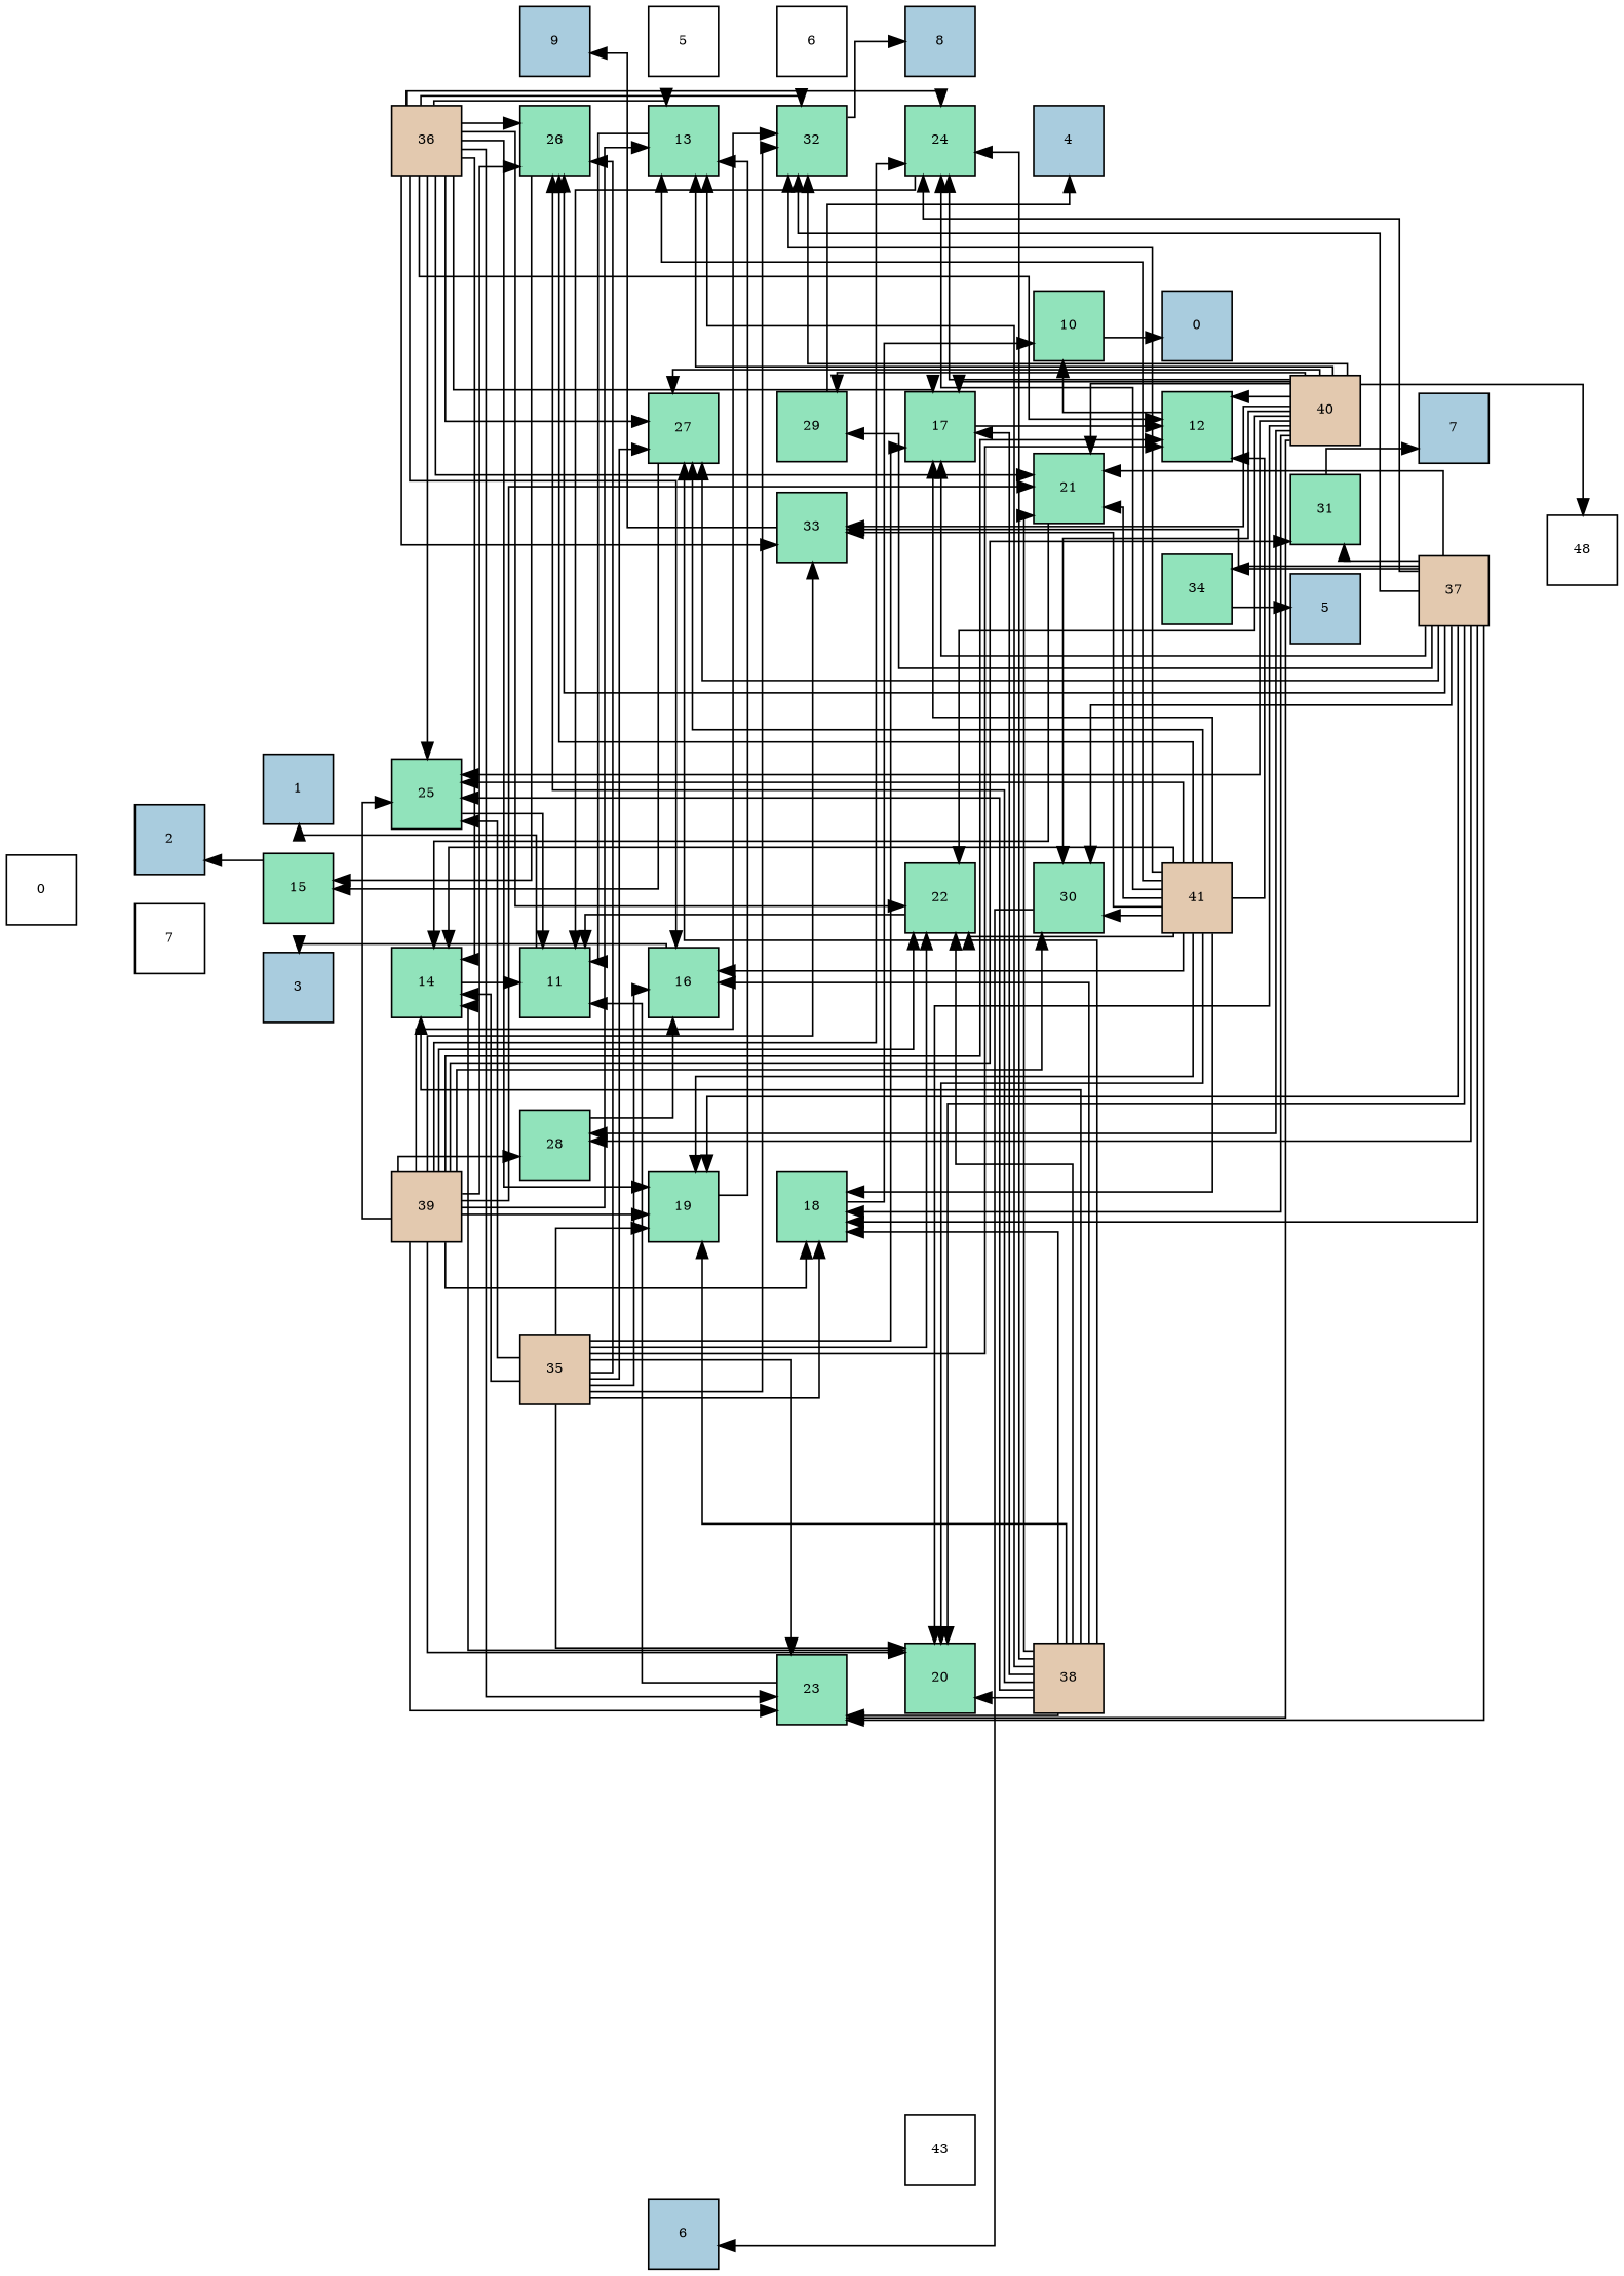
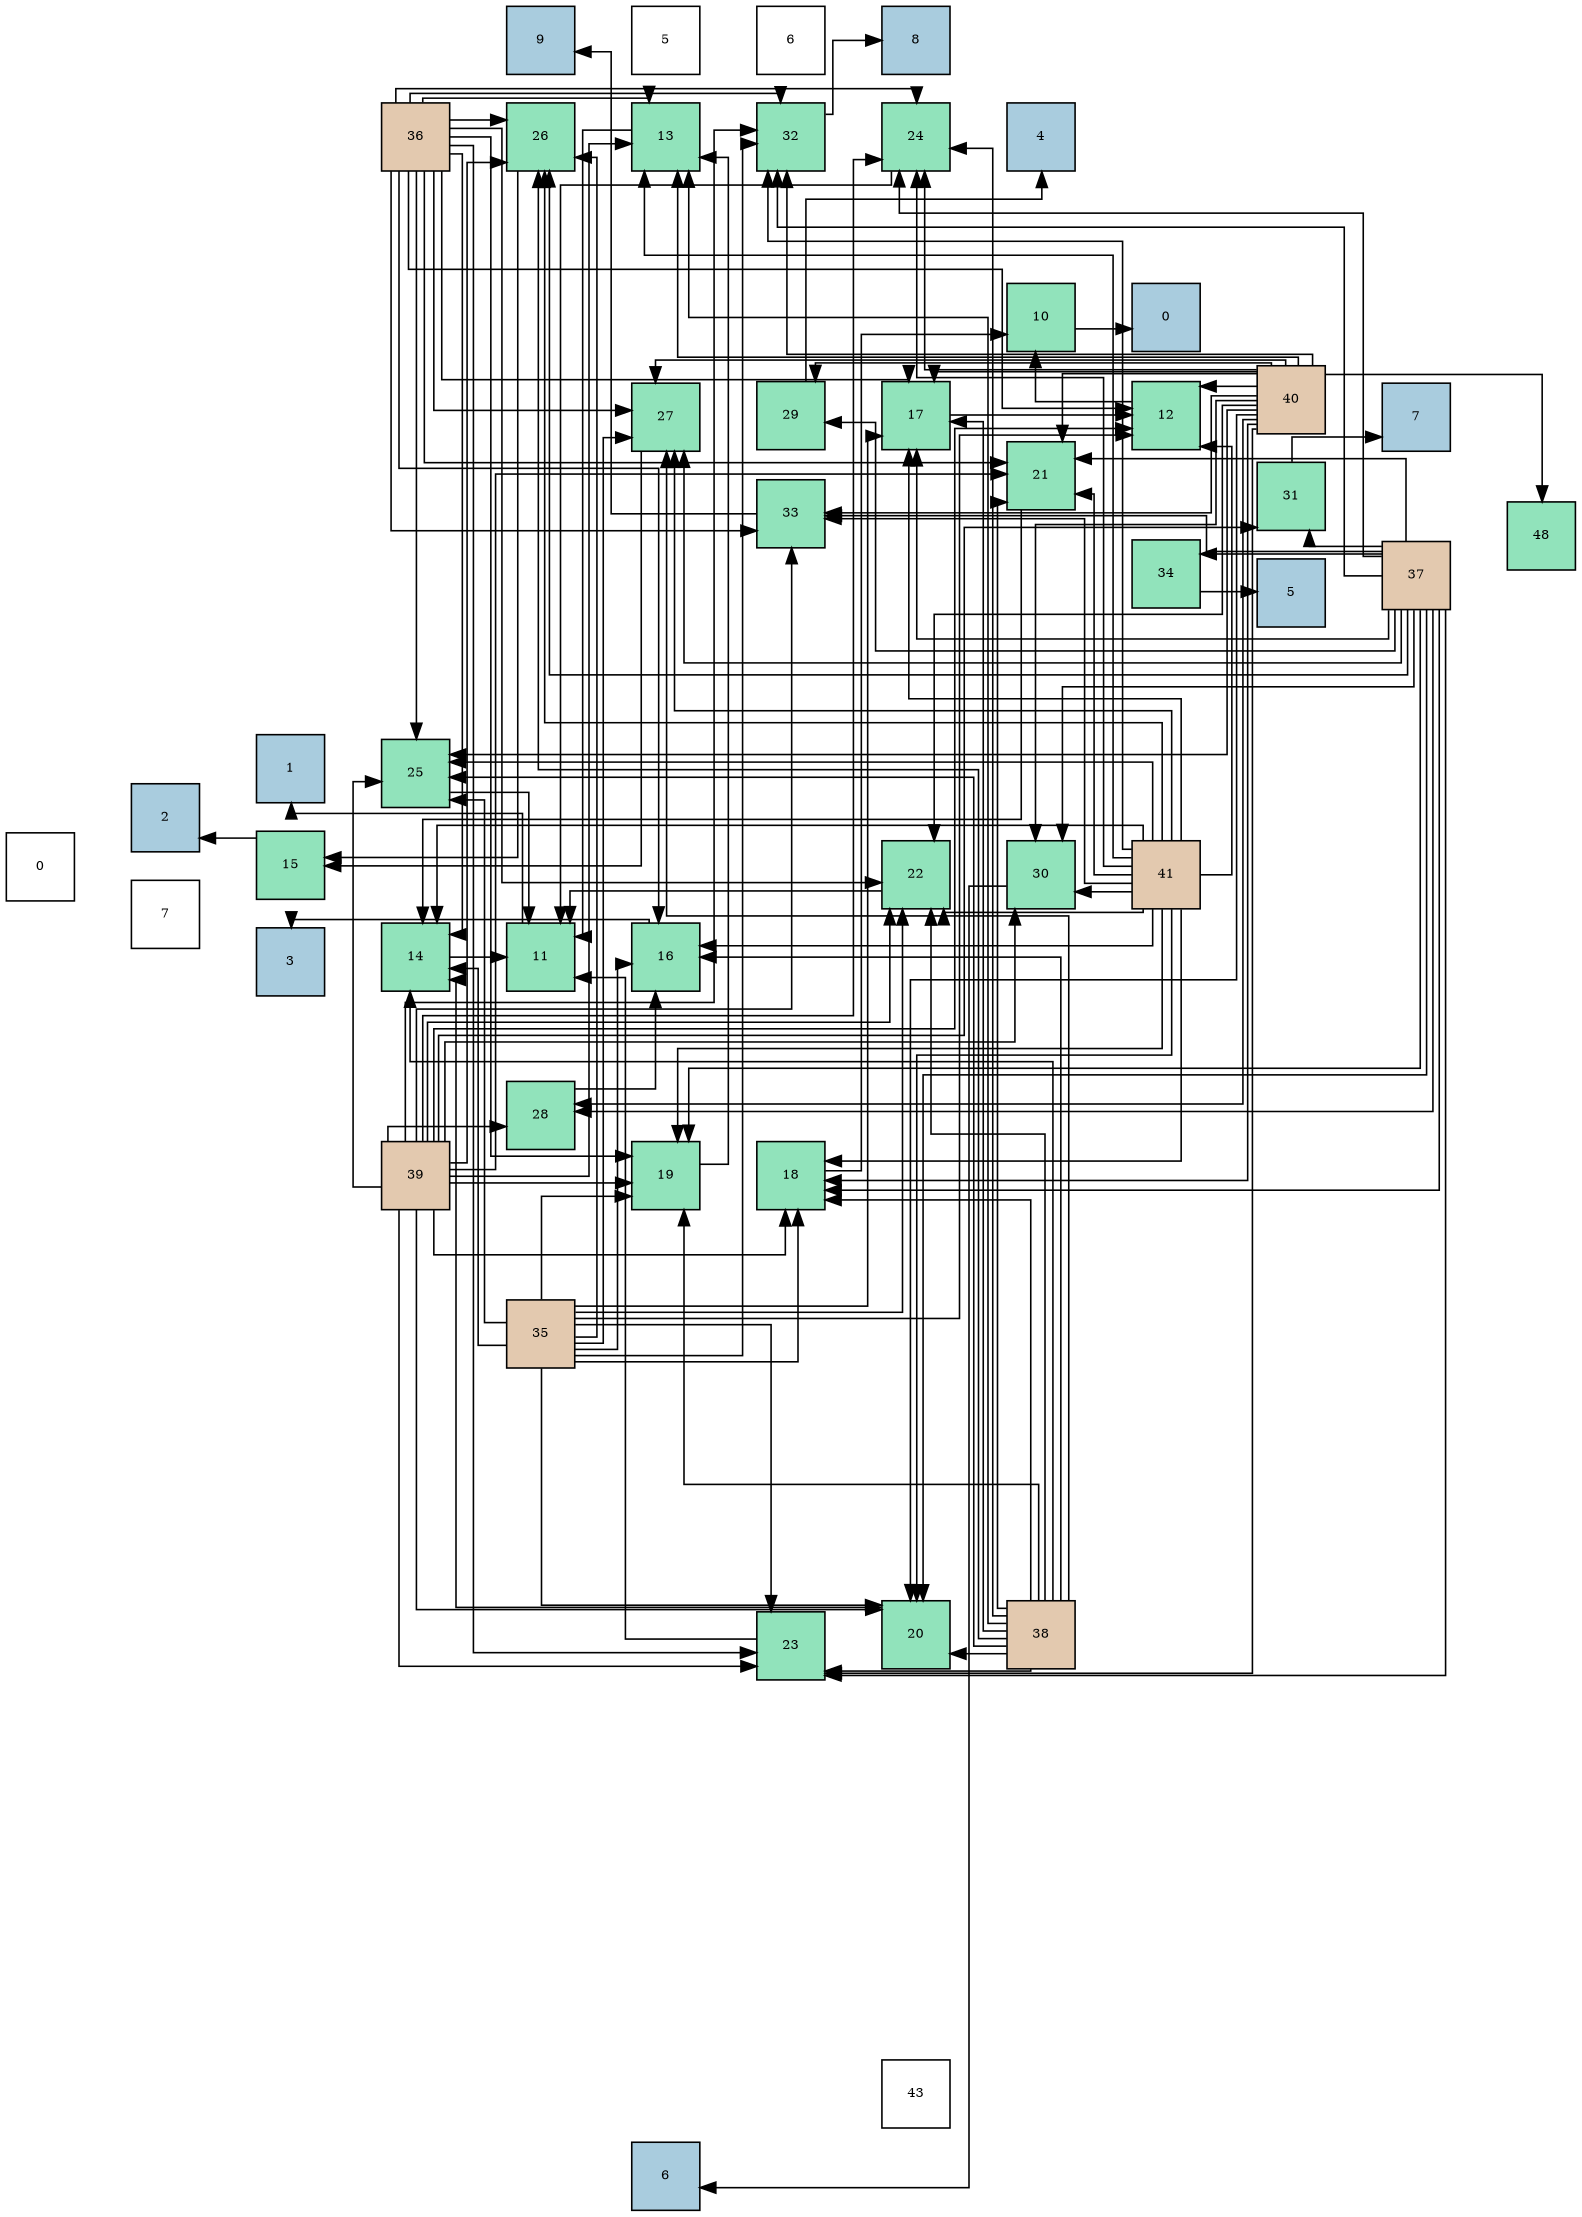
  digraph {
    rank=same
    rankdir=LR
    splines=ortho
    node [fillcolor="#91e3bb" fixedsize=true fontsize=8 shape=square style=filled]
    edge [constraint=false style=vis]
    n1 [fillcolor="#ffffff" label=0 width=0.6]
    n2 [fillcolor="#a9ccde" label=2 width=0.6]
    n3 [fillcolor="#ffffff" label=7 width=0.6]
    n4 [fillcolor="#a9ccde" label=1 width=0.6]
    n5 [label=15 width=0.6]
    n6 [fillcolor="#a9ccde" label=3 width=0.6]
    n7 [fillcolor="#e3c9af" label=36 width=0.6]
    n8 [label=25 width=0.6]
    n9 [label=14 width=0.6]
    n10 [fillcolor="#a9ccde" label=9 width=0.6]
    n11 [label=26 width=0.6]
    n12 [label=13 width=0.6]
    n13 [label=32 width=0.6]
    n14 [label=27 width=0.6]
    n15 [label=24 width=0.6]
    n16 [label=16 width=0.6]
    n17 [label=33 width=0.6]
    n18 [label=17 width=0.6]
    n19 [label=19 width=0.6]
    n20 [label=22 width=0.6]
    n21 [label=21 width=0.6]
    n22 [label=12 width=0.6]
    n23 [label=23 width=0.6]
    n24 [label=11 width=0.6]
    n25 [fillcolor="#ffffff" label=5 width=0.6]
    n26 [label=29 width=0.6]
    n27 [fillcolor="#a9ccde" label=8 width=0.6]
    n28 [label=28 width=0.6]
    n29 [fillcolor="#a9ccde" label=4 width=0.6]
    n30 [label=10 width=0.6]
    n31 [label=18 width=0.6]
    n32 [label=30 width=0.6]
    n33 [label=34 width=0.6]
    n34 [label=31 width=0.6]
    n35 [fillcolor="#e3c9af" label=40 width=0.6]
    n36 [label=20 width=0.6]
    n37 [fillcolor="#ffffff" label=43 width=0.6]
    n38 [fillcolor="#ffffff" label=6 width=0.6]
    n39 [fillcolor="#e3c9af" label=39 width=0.6]
    n40 [fillcolor="#a9ccde" label=0 width=0.6]
    n41 [fillcolor="#e3c9af" label=35 width=0.6]
    n42 [fillcolor="#a9ccde" label=6 width=0.6]
    n43 [fillcolor="#e3c9af" label=38 width=0.6]
    n44 [fillcolor="#e3c9af" label=41 width=0.6]
    n45 [fillcolor="#a9ccde" label=7 width=0.6]
    n46 [fillcolor="#e3c9af" label=37 width=0.6]
-   n47 [fillcolor="#ffffff" label=48 width=0.6]
+   n47 [label=48 width=0.6]
    n48 [fillcolor="#a9ccde" label=5 width=0.6]
    n1 -> n2 [constraint=true style=invis]
    n1 -> n3 [constraint=true style=invis]
    n2 -> n4 [constraint=true style=invis]
    n2 -> n5 [constraint=true style=invis]
    n3 -> n5 [constraint=true style=invis]
    n3 -> n6 [constraint=true style=invis]
    n4 -> n7 [constraint=true style=invis]
    n4 -> n8 [constraint=true style=invis]
    n5 -> n2
    n5 -> n8 [constraint=true style=invis]
    n5 -> n9 [constraint=true style=invis]
    n6 -> n9 [constraint=true style=invis]
    n6 -> n39 [constraint=true style=invis]
    n7 -> n8
    n7 -> n9
    n7 -> n10 [constraint=true style=invis]
    n7 -> n11
    n7 -> n11 [constraint=true style=invis]
    n7 -> n12
    n7 -> n13
    n7 -> n14
    n7 -> n15
    n7 -> n16
    n7 -> n17
    n7 -> n18
    n7 -> n19
    n7 -> n20
    n7 -> n21
    n7 -> n22
    n7 -> n23
    n8 -> n11 [constraint=true style=invis]
    n8 -> n24
    n8 -> n24 [constraint=true style=invis]
    n9 -> n24
    n9 -> n24 [constraint=true style=invis]
    n9 -> n28 [constraint=true style=invis]
    n10 -> n12 [constraint=true style=invis]
    n10 -> n25 [constraint=true style=invis]
    n11 -> n5
    n11 -> n12 [constraint=true style=invis]
    n11 -> n14 [constraint=true style=invis]
    n12 -> n13 [constraint=true style=invis]
    n12 -> n24
    n12 -> n26 [constraint=true style=invis]
    n13 -> n15 [constraint=true style=invis]
    n13 -> n27
    n13 -> n27 [constraint=true style=invis]
    n14 -> n5
    n14 -> n17 [constraint=true style=invis]
    n14 -> n26 [constraint=true style=invis]
    n15 -> n24
    n15 -> n29 [constraint=true style=invis]
    n15 -> n30 [constraint=true style=invis]
    n16 -> n6
    n16 -> n17 [constraint=true style=invis]
    n16 -> n31 [constraint=true style=invis]
    n17 -> n10
    n17 -> n18 [constraint=true style=invis]
    n17 -> n20 [constraint=true style=invis]
    n18 -> n21 [constraint=true style=invis]
    n18 -> n22
    n18 -> n30 [constraint=true style=invis]
    n19 -> n12
    n19 -> n23 [constraint=true style=invis]
    n19 -> n31 [constraint=true style=invis]
    n20 -> n21 [constraint=true style=invis]
    n20 -> n24
    n20 -> n32 [constraint=true style=invis]
    n21 -> n9
    n21 -> n22 [constraint=true style=invis]
    n21 -> n33 [constraint=true style=invis]
    n22 -> n30
    n22 -> n34 [constraint=true style=invis]
    n22 -> n35 [constraint=true style=invis]
    n23 -> n24
    n23 -> n36 [constraint=true style=invis]
    n23 -> n37 [constraint=true style=invis]
    n24 -> n4
    n24 -> n14 [constraint=true style=invis]
    n24 -> n16 [constraint=true style=invis]
    n25 -> n13 [constraint=true style=invis]
    n25 -> n38 [constraint=true style=invis]
    n26 -> n15 [constraint=true style=invis]
    n26 -> n18 [constraint=true style=invis]
    n26 -> n29
    n27 -> n29 [constraint=true style=invis]
    n28 -> n16
    n28 -> n16 [constraint=true style=invis]
    n28 -> n19 [constraint=true style=invis]
    n29 -> n40 [constraint=true style=invis]
    n30 -> n22 [constraint=true style=invis]
    n30 -> n40
    n30 -> n40 [constraint=true style=invis]
    n31 -> n20 [constraint=true style=invis]
    n31 -> n30
    n31 -> n36 [constraint=true style=invis]
    n32 -> n33 [constraint=true style=invis]
    n32 -> n42
    n32 -> n44 [constraint=true style=invis]
    n33 -> n34 [constraint=true style=invis]
    n33 -> n48
    n33 -> n48 [constraint=true style=invis]
    n34 -> n45
    n34 -> n45 [constraint=true style=invis]
    n34 -> n46 [constraint=true style=invis]
    n35 -> n8
    n35 -> n12
    n35 -> n13
    n35 -> n14
    n35 -> n15
    n35 -> n17
    n35 -> n18
    n35 -> n20
    n35 -> n21
    n35 -> n22
    n35 -> n23
    n35 -> n26
    n35 -> n28
    n35 -> n31
    n35 -> n32
    n35 -> n36
    n35 -> n45 [constraint=true style=invis]
    n35 -> n47
    n36 -> n9
    n36 -> n32 [constraint=true style=invis]
    n36 -> n43 [constraint=true style=invis]
    n37 -> n43 [constraint=true style=invis]
    n38 -> n27 [constraint=true style=invis]
    n39 -> n8
    n39 -> n11
    n39 -> n12
    n39 -> n13
    n39 -> n15
    n39 -> n17
    n39 -> n19
    n39 -> n20
    n39 -> n21
    n39 -> n22
    n39 -> n23
    n39 -> n28
    n39 -> n28 [constraint=true style=invis]
    n39 -> n31
    n39 -> n32
    n39 -> n34
    n39 -> n36
    n39 -> n41 [constraint=true style=invis]
    n40 -> n35 [constraint=true style=invis]
    n41 -> n8
    n41 -> n9
    n41 -> n11
    n41 -> n13
    n41 -> n14
    n41 -> n16
    n41 -> n18
    n41 -> n19
    n41 -> n19 [constraint=true style=invis]
    n41 -> n20
    n41 -> n22
    n41 -> n23
    n41 -> n31
    n41 -> n36
    n41 -> n42 [constraint=true style=invis]
    n42 -> n23 [constraint=true style=invis]
    n43 -> n8
    n43 -> n9
    n43 -> n11
    n43 -> n12
    n43 -> n14
    n43 -> n15
    n43 -> n16
    n43 -> n18
    n43 -> n19
    n43 -> n20
    n43 -> n21
    n43 -> n23
    n43 -> n31
    n43 -> n36
    n43 -> n44 [constraint=true style=invis]
    n44 -> n8
    n44 -> n9
    n44 -> n11
    n44 -> n12
    n44 -> n13
    n44 -> n14
    n44 -> n15
    n44 -> n16
    n44 -> n17
    n44 -> n18
    n44 -> n19
    n44 -> n20
    n44 -> n21
    n44 -> n22
    n44 -> n31
    n44 -> n32
    n44 -> n36
    n44 -> n48 [constraint=true style=invis]
    n45 -> n47 [constraint=true style=invis]
    n46 -> n11
    n46 -> n13
    n46 -> n14
    n46 -> n15
    n46 -> n17
    n46 -> n18
    n46 -> n19
    n46 -> n21
    n46 -> n23
    n46 -> n26
    n46 -> n28
    n46 -> n31
    n46 -> n32
    n46 -> n33
    n46 -> n34
    n46 -> n36
    n46 -> n47 [constraint=true style=invis]
    n48 -> n46 [constraint=true style=invis]
  }
